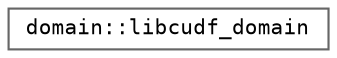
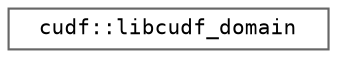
  digraph {
    rankdir=TB
    fontname="DejaVu Sans Mono"
-   n1 [color=grey40 fillcolor=white fontname="DejaVu Sans Mono" fontsize=10 height=0.2 label="domain::libcudf_domain" shape=box style=filled width=0.4]
+   n1 [color=grey40 fillcolor=white fontname="DejaVu Sans Mono" fontsize=10 height=0.2 label="cudf::libcudf_domain" shape=box style=filled width=0.4]
  }
